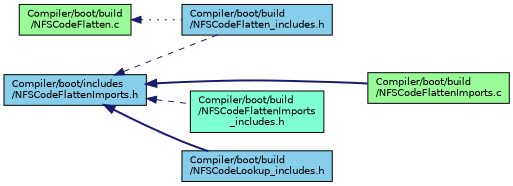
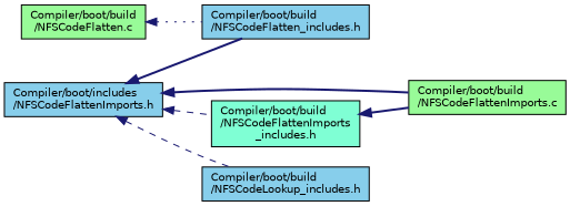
  digraph {
    rankdir=LR
    node [color=black fillcolor=skyblue fontname=Helvetica fontsize=10 shape=record style=filled]
    edge [color=midnightblue dir=back fontname=Helvetica fontsize=10 labelfontname=Helvetica labelfontsize=10 style=bold]
    n1 [fontcolor=black height=0.2 label="Compiler/boot/includes\l/NFSCodeFlattenImports.h" width=0.4]
    n2 [height=0.2 label="Compiler/boot/build\l/NFSCodeFlatten_includes.h" width=0.4]
    n3 [fillcolor=palegreen height=0.2 label="Compiler/boot/build\l/NFSCodeFlattenImports.c" width=0.4]
    n4 [fillcolor=aquamarine height=0.2 label="Compiler/boot/build\l/NFSCodeFlattenImports\l_includes.h" width=0.4]
    n5 [height=0.2 label="Compiler/boot/build\l/NFSCodeLookup_includes.h" width=0.4]
    n6 [fillcolor=palegreen height=0.2 label="Compiler/boot/build\l/NFSCodeFlatten.c" width=0.4]
-   n1 -> n2 [style=dashed]
+   n1 -> n2
    n1 -> n3
    n1 -> n4 [style=dashed]
-   n1 -> n5
+   n1 -> n5 [style=dashed]
+   n4 -> n3
    n6 -> n2 [style=dotted]
  }
